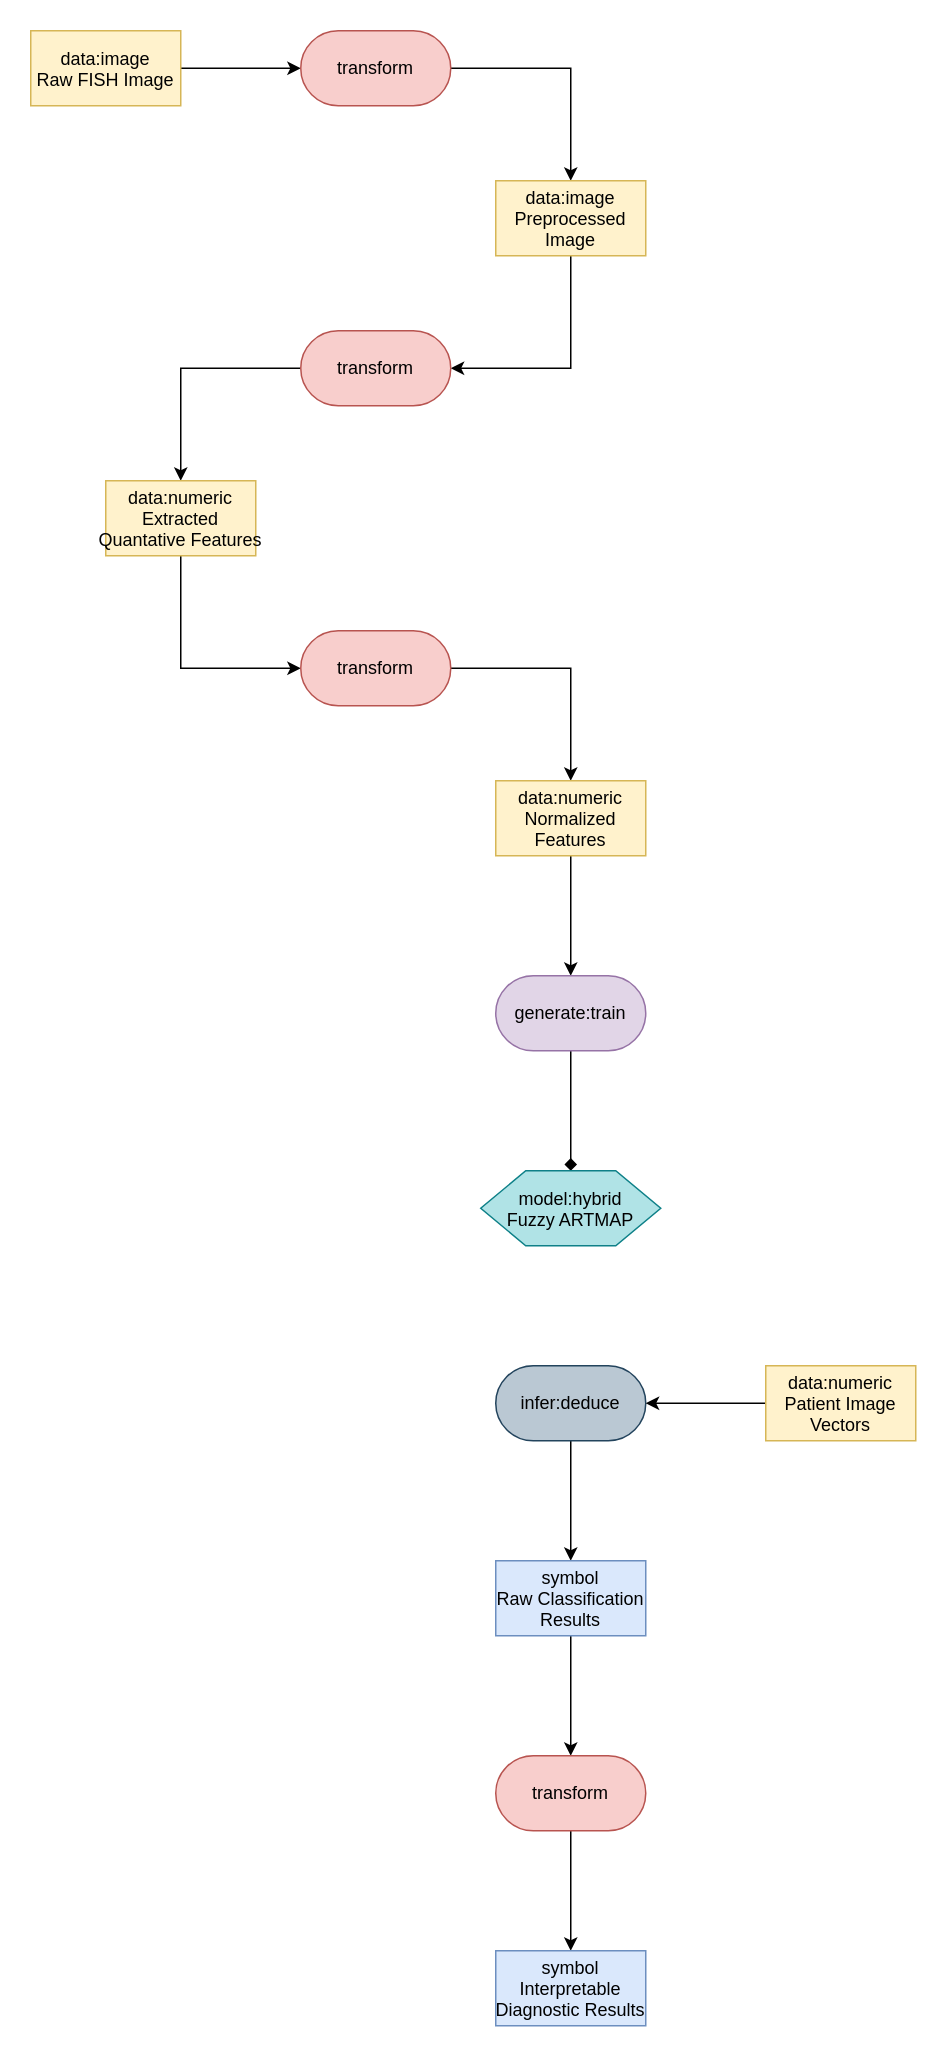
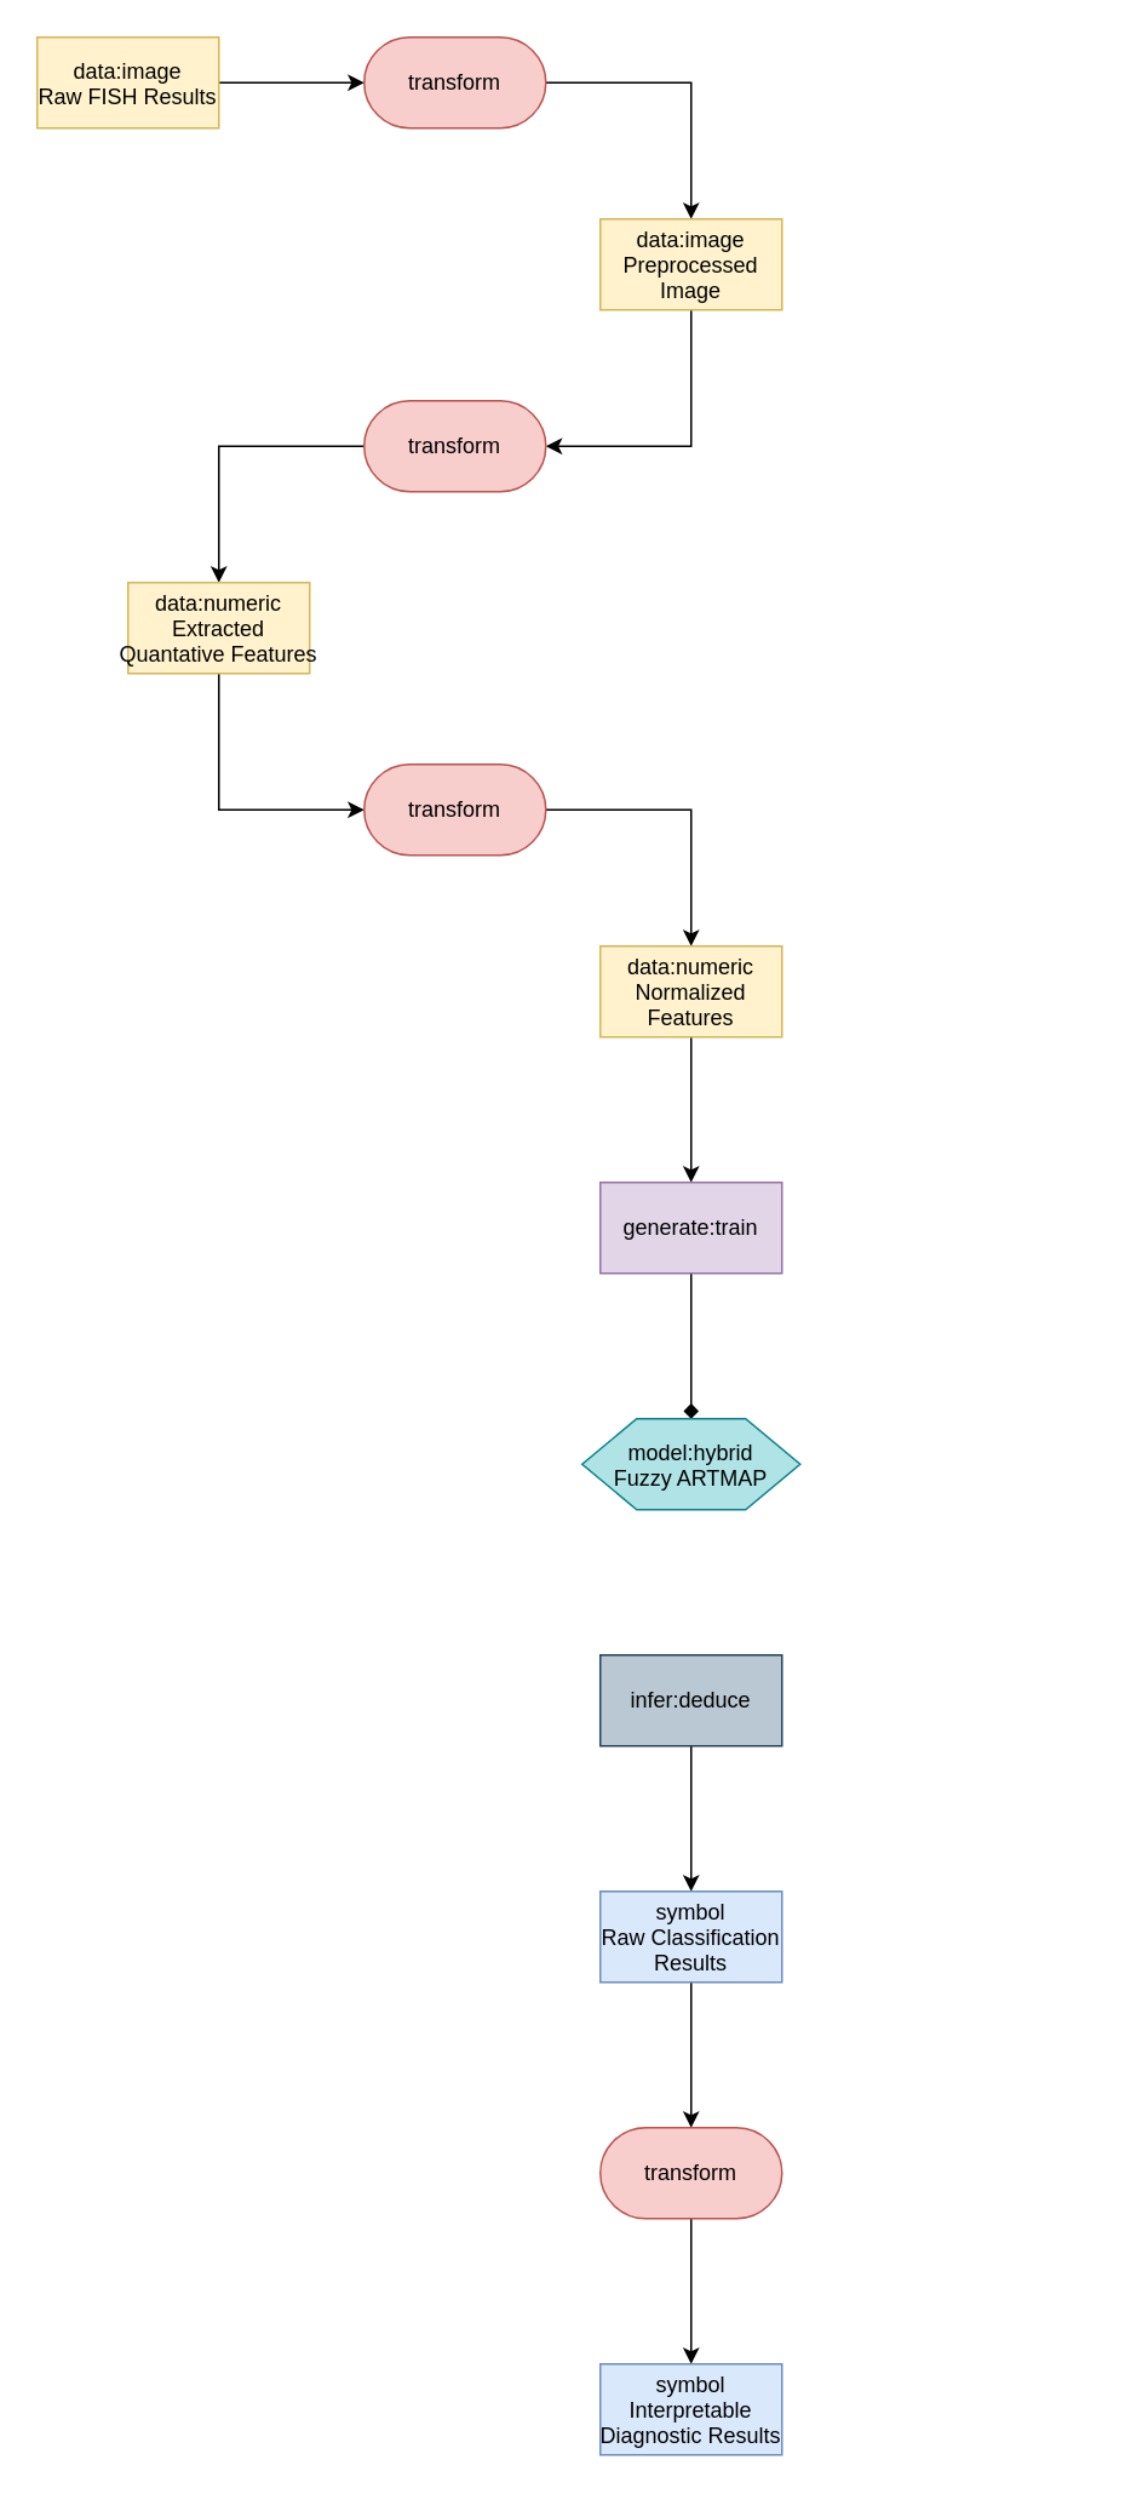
  <mxCell id="0" />
  <mxCell id="1" parent="0" />
  <mxCell id="2" style="edgeStyle=orthogonalEdgeStyle;rounded=0;orthogonalLoop=1;jettySize=auto;html=1;exitX=1;exitY=0.5;exitDx=0;exitDy=0;entryX=0;entryY=0.5;entryDx=0;entryDy=0;" edge="1" parent="1" source="3" target="5"><mxGeometry relative="1" as="geometry" /></mxCell>
- <mxCell id="3" value="data:image&#10;Raw FISH Image" style="rectangle;fillColor=#fff2cc;strokeColor=#d6b656;" name="data" vertex="1" parent="1"><mxGeometry x="20" y="20" width="100" height="50" as="geometry" /></mxCell>
+ <mxCell id="3" value="data:image&#10;Raw FISH Results" style="rectangle;fillColor=#fff2cc;strokeColor=#d6b656;" name="data" vertex="1" parent="1"><mxGeometry x="20" y="20" width="100" height="50" as="geometry" /></mxCell>
  <mxCell id="4" style="edgeStyle=orthogonalEdgeStyle;rounded=0;orthogonalLoop=1;jettySize=auto;html=1;exitX=1;exitY=0.5;exitDx=0;exitDy=0;entryX=0.5;entryY=0;entryDx=0;entryDy=0;" edge="1" parent="1" source="5" target="7"><mxGeometry relative="1" as="geometry" /></mxCell>
  <mxCell id="5" value="transform" style="rounded=1;whiteSpace=wrap;html=1;arcSize=50;fillColor=#f8cecc;strokeColor=#b85450;" name="transform" vertex="1" parent="1"><mxGeometry x="200" y="20" width="100" height="50" as="geometry" /></mxCell>
  <mxCell id="6" style="edgeStyle=orthogonalEdgeStyle;rounded=0;orthogonalLoop=1;jettySize=auto;html=1;exitX=0.5;exitY=1;exitDx=0;exitDy=0;entryX=1;entryY=0.5;entryDx=0;entryDy=0;" edge="1" parent="1" source="7" target="9"><mxGeometry relative="1" as="geometry" /></mxCell>
  <mxCell id="7" value="data:image&#10;Preprocessed&#10;Image" style="rectangle;fillColor=#fff2cc;strokeColor=#d6b656;" name="data" vertex="1" parent="1"><mxGeometry x="330" y="120" width="100" height="50" as="geometry" /></mxCell>
  <mxCell id="8" style="edgeStyle=orthogonalEdgeStyle;rounded=0;orthogonalLoop=1;jettySize=auto;html=1;exitX=0;exitY=0.5;exitDx=0;exitDy=0;entryX=0.5;entryY=0;entryDx=0;entryDy=0;" edge="1" parent="1" source="9" target="11"><mxGeometry relative="1" as="geometry" /></mxCell>
  <mxCell id="9" value="transform" style="rounded=1;whiteSpace=wrap;html=1;arcSize=50;fillColor=#f8cecc;strokeColor=#b85450;" name="transform" vertex="1" parent="1"><mxGeometry x="200" y="220" width="100" height="50" as="geometry" /></mxCell>
  <mxCell id="10" style="edgeStyle=orthogonalEdgeStyle;rounded=0;orthogonalLoop=1;jettySize=auto;html=1;exitX=0.5;exitY=1;exitDx=0;exitDy=0;entryX=0;entryY=0.5;entryDx=0;entryDy=0;" edge="1" parent="1" source="11" target="13"><mxGeometry relative="1" as="geometry" /></mxCell>
  <mxCell id="11" value="data:numeric&#10;Extracted&#10;Quantative Features" style="rectangle;fillColor=#fff2cc;strokeColor=#d6b656;" name="data" vertex="1" parent="1"><mxGeometry x="70" y="320" width="100" height="50" as="geometry" /></mxCell>
  <mxCell id="12" style="edgeStyle=orthogonalEdgeStyle;rounded=0;orthogonalLoop=1;jettySize=auto;html=1;exitX=1;exitY=0.5;exitDx=0;exitDy=0;entryX=0.5;entryY=0;entryDx=0;entryDy=0;" edge="1" parent="1" source="13" target="15"><mxGeometry relative="1" as="geometry" /></mxCell>
  <mxCell id="13" value="transform" style="rounded=1;whiteSpace=wrap;html=1;arcSize=50;fillColor=#f8cecc;strokeColor=#b85450;" name="transform" vertex="1" parent="1"><mxGeometry x="200" y="420" width="100" height="50" as="geometry" /></mxCell>
  <mxCell id="14" style="edgeStyle=orthogonalEdgeStyle;rounded=0;orthogonalLoop=1;jettySize=auto;html=1;exitX=0.5;exitY=1;exitDx=0;exitDy=0;entryX=0.5;entryY=0;entryDx=0;entryDy=0;" edge="1" parent="1" source="15" target="17"><mxGeometry relative="1" as="geometry" /></mxCell>
  <mxCell id="15" value="data:numeric&#10;Normalized&#10;Features" style="rectangle;fillColor=#fff2cc;strokeColor=#d6b656;" name="data" vertex="1" parent="1"><mxGeometry x="330" y="520" width="100" height="50" as="geometry" /></mxCell>
  <mxCell id="16" style="edgeStyle=orthogonalEdgeStyle;rounded=0;orthogonalLoop=1;jettySize=auto;html=1;exitX=0.5;exitY=1;exitDx=0;exitDy=0;entryX=0.5;entryY=0;entryDx=0;entryDy=0;endArrow=diamond;" edge="1" parent="1" source="17" target="18"><mxGeometry relative="1" as="geometry" /></mxCell>
- <mxCell id="17" value="generate:train" style="rounded=1;whiteSpace=wrap;html=1;arcSize=50;fillColor=#e1d5e7;strokeColor=#9673a6;" name="generate:train" vertex="1" parent="1"><mxGeometry x="330" y="650" width="100" height="50" as="geometry" /></mxCell>
+ <mxCell id="17" value="generate:train" style="whiteSpace=wrap;html=1;arcSize=50;fillColor=#e1d5e7;strokeColor=#9673a6;rounded=0;" name="generate:train" vertex="1" parent="1"><mxGeometry x="330" y="650" width="100" height="50" as="geometry" /></mxCell>
  <mxCell id="18" value="model:hybrid&#10;Fuzzy ARTMAP" style="shape=hexagon;perimeter=hexagonPerimeter2;fillColor=#b0e3e6;strokeColor=#0e8088;" name="model" vertex="1" parent="1"><mxGeometry x="320" y="780" width="120" height="50" as="geometry" /></mxCell>
  <mxCell id="19" style="edgeStyle=orthogonalEdgeStyle;rounded=0;orthogonalLoop=1;jettySize=auto;html=1;exitX=0.5;exitY=1;exitDx=0;exitDy=0;entryX=0.5;entryY=0;entryDx=0;entryDy=0;" edge="1" parent="1" source="20" target="24"><mxGeometry relative="1" as="geometry" /></mxCell>
- <mxCell id="20" value="infer:deduce" style="rounded=1;whiteSpace=wrap;html=1;arcSize=50;fillColor=#bac8d3;strokeColor=#23445d;" name="infer:deduce" vertex="1" parent="1"><mxGeometry x="330" y="910" width="100" height="50" as="geometry" /></mxCell>
- <mxCell id="21" style="edgeStyle=orthogonalEdgeStyle;rounded=0;orthogonalLoop=1;jettySize=auto;html=1;exitX=0;exitY=0.5;exitDx=0;exitDy=0;entryX=1;entryY=0.5;entryDx=0;entryDy=0;" edge="1" parent="1" source="22" target="20"><mxGeometry relative="1" as="geometry" /></mxCell>
- <mxCell id="22" value="data:numeric&#10;Patient Image&#10;Vectors" style="rectangle;fillColor=#fff2cc;strokeColor=#d6b656;" name="data" vertex="1" parent="1"><mxGeometry x="510" y="910" width="100" height="50" as="geometry" /></mxCell>
+ <mxCell id="20" value="infer:deduce" style="whiteSpace=wrap;html=1;arcSize=50;fillColor=#bac8d3;strokeColor=#23445d;rounded=0;" name="infer:deduce" vertex="1" parent="1"><mxGeometry x="330" y="910" width="100" height="50" as="geometry" /></mxCell>
  <mxCell id="23" style="edgeStyle=orthogonalEdgeStyle;rounded=0;orthogonalLoop=1;jettySize=auto;html=1;exitX=0.5;exitY=1;exitDx=0;exitDy=0;entryX=0.5;entryY=0;entryDx=0;entryDy=0;" edge="1" parent="1" source="24" target="26"><mxGeometry relative="1" as="geometry" /></mxCell>
  <mxCell id="24" value="symbol&#10;Raw Classification&#10;Results" style="rectangle;fillColor=#dae8fc;strokeColor=#6c8ebf;" name="symbol" vertex="1" parent="1"><mxGeometry x="330" y="1040" width="100" height="50" as="geometry" /></mxCell>
  <mxCell id="25" style="edgeStyle=orthogonalEdgeStyle;rounded=0;orthogonalLoop=1;jettySize=auto;html=1;exitX=0.5;exitY=1;exitDx=0;exitDy=0;entryX=0.5;entryY=0;entryDx=0;entryDy=0;" edge="1" parent="1" source="26" target="27"><mxGeometry relative="1" as="geometry" /></mxCell>
  <mxCell id="26" value="transform" style="rounded=1;whiteSpace=wrap;html=1;arcSize=50;fillColor=#f8cecc;strokeColor=#b85450;" name="transform" vertex="1" parent="1"><mxGeometry x="330" y="1170" width="100" height="50" as="geometry" /></mxCell>
  <mxCell id="27" value="symbol&#10;Interpretable&#10;Diagnostic Results" style="rectangle;fillColor=#dae8fc;strokeColor=#6c8ebf;" name="symbol" vertex="1" parent="1" tooltip="⚠️ Node not part of any valid pattern."><mxGeometry x="330" y="1300" width="100" height="50" as="geometry" /></mxCell>
